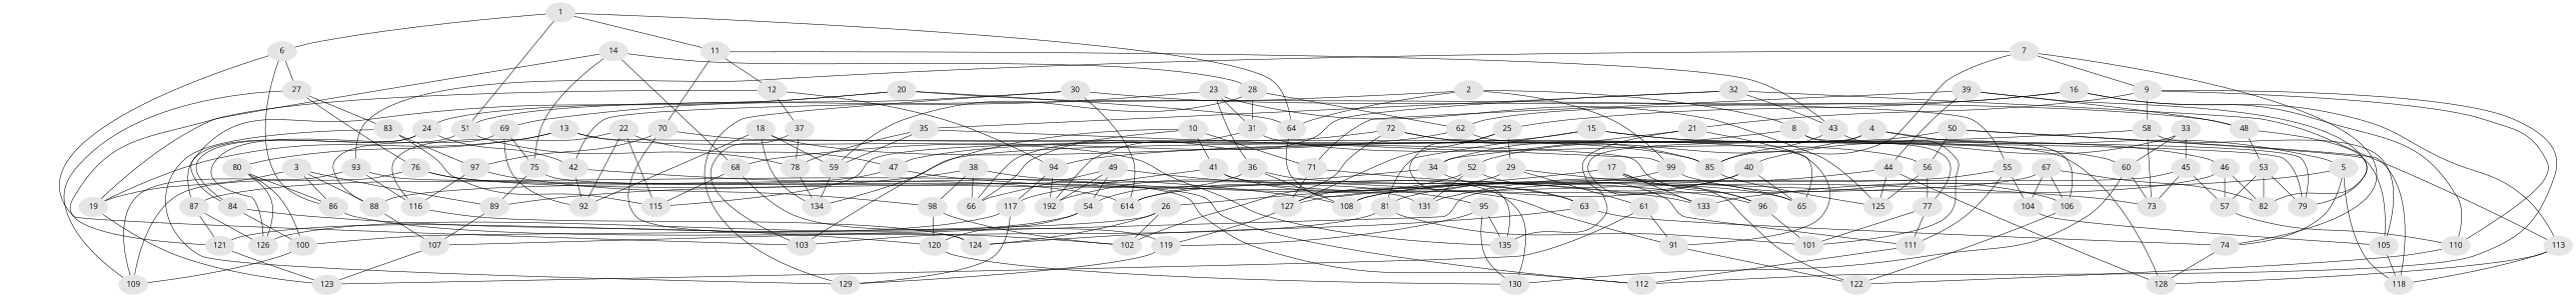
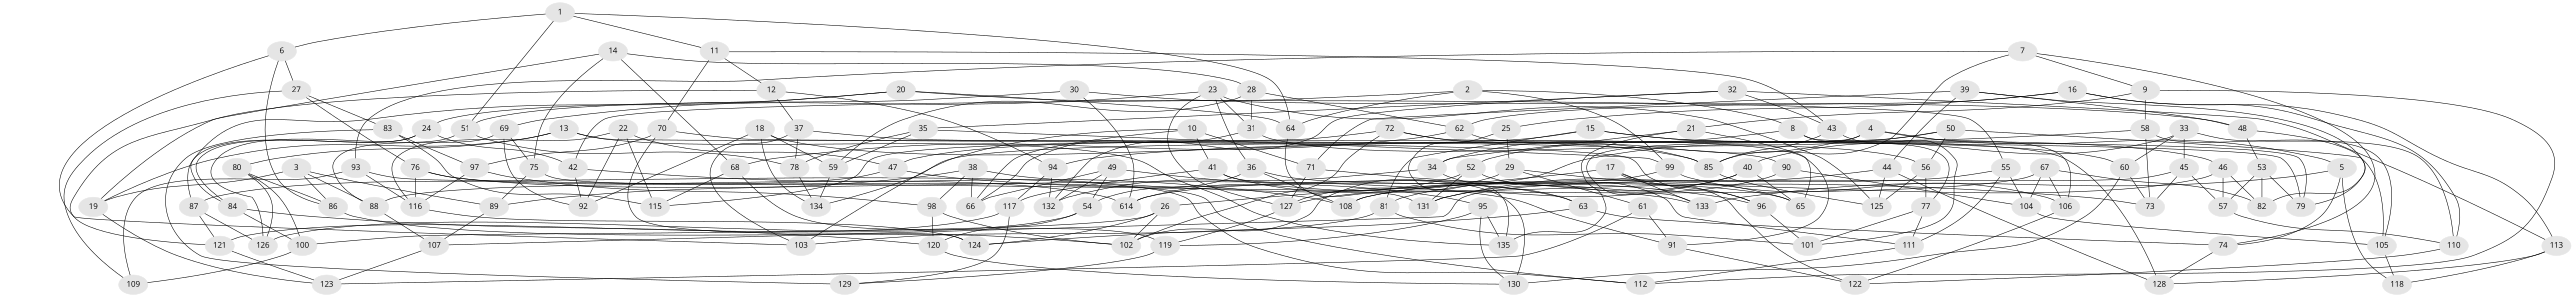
  graph {
    fontname="Open Sans"
    node [color=gray90 fontname="Open Sans" style=filled]
    edge [fontname="Open Sans"]
    1
    6
    11
    51
    64
    86
    27
    103
    12
    43
    70
    78
    126
    131
    2
    8
    42
    99
    34
    77
    79
    92
    108
    106
    n25 [label=614]
    3
    19
    88
    89
    123
    102
    107
    4
    5
    52
    133
    74
    118
    111
    122
    128
    76
    83
    109
    7
    9
    85
    93
    21
    58
    112
    125
    116
-   132 [label=192]
+   132
    63
    101
    135
    65
    94
    73
    105
    10
    41
    66
    71
    117
    130
    96
    127
    37
    121
    124
    97
+   90
    13
    80
    100
    14
    28
    68
    75
    62
    59
    31
    115
    119
    15
    46
    47
    60
    81
    82
    57
    87
    16
    25
    110
    113
    29
    17
    26
    18
    134
    20
    24
    55
    84
    104
    120
    22
    23
    36
    69
    56
    54
    61
    91
    129
    30
    48
    53
    32
    35
    33
    40
    45
    38
    98
    39
    44
    49
    95
    50
    67
    72
    1 -- 6
    1 -- 11
    1 -- 51
    1 -- 64
    6 -- 86
    6 -- 27
    6 -- 103
    11 -- 12
    11 -- 43
    11 -- 70
    51 -- 78
    51 -- 126
    64 -- 131
    86 -- 102
    27 -- 76
    27 -- 83
    27 -- 109
    12 -- 94
    12 -- 37
    12 -- 121
    43 -- 85
    43 -- 101
    70 -- 96
    70 -- 124
    70 -- 97
    78 -- 134
    2 -- 64
    2 -- 8
    2 -- 42
    2 -- 99
    8 -- 34
    8 -- 77
    8 -- 79
    42 -- 92
    42 -- 108
    99 -- 106
    99 -- n25
    34 -- 132
    34 -- 63
    77 -- 111
    77 -- 101
    106 -- 122
    3 -- 86
    3 -- 19
    3 -- 88
    3 -- 89
    19 -- 123
    88 -- 107
    89 -- 107
    107 -- 123
    4 -- 106
    4 -- 5
    4 -- 52
    4 -- 133
    5 -- 133
    5 -- 74
    5 -- 118
    52 -- 131
    52 -- n25
    52 -- 111
    74 -- 128
    111 -- 112
    76 -- n25
-   76 -- 109
+   76 -- 116
    76 -- 91
    83 -- 97
    83 -- 115
    83 -- 129
    7 -- 74
    7 -- 9
    7 -- 85
    7 -- 93
    9 -- 21
    9 -- 58
    9 -- 112
    85 -- 125
    93 -- 109
    93 -- 112
    93 -- 116
    21 -- 34
    21 -- 135
    21 -- 65
    58 -- 94
    58 -- 73
    58 -- 105
    116 -- 124
    63 -- 74
    63 -- 124
    94 -- 132
    94 -- 117
    105 -- 118
    10 -- 103
    10 -- 41
    10 -- 66
    10 -- 71
    41 -- 63
    41 -- 117
    41 -- 130
    71 -- 96
    71 -- 127
    117 -- 121
    117 -- 129
    96 -- 101
    127 -- 119
    37 -- 103
    37 -- 78
+   37 -- 90
    121 -- 123
    97 -- 116
    97 -- 98
+   90 -- 131
+   90 -- 104
    13 -- 79
    13 -- 19
    13 -- 135
    13 -- 80
    80 -- 86
    80 -- 126
    80 -- 100
    100 -- 109
    14 -- 19
    14 -- 28
    14 -- 68
    14 -- 75
    28 -- 62
    28 -- 59
    28 -- 31
    68 -- 115
    68 -- 119
    75 -- 89
    75 -- 112
    62 -- 128
    62 -- 68
    59 -- 134
    31 -- 66
    31 -- 56
    119 -- 129
    15 -- 46
    15 -- 47
    15 -- 60
    15 -- 81
    46 -- 108
    46 -- 82
    46 -- 57
    47 -- 133
    47 -- 87
    60 -- 73
    60 -- 130
    81 -- 103
    81 -- 101
    57 -- 110
    87 -- 126
    87 -- 121
    16 -- 62
    16 -- 25
    16 -- 110
    16 -- 113
    25 -- 135
-   25 -- 127
+   23 -- 127
    25 -- 29
    110 -- 122
    113 -- 118
    113 -- 128
    29 -- 65
    29 -- 127
    29 -- 61
    17 -- 133
    17 -- 122
    17 -- 96
    17 -- 26
    26 -- 102
    26 -- 124
    26 -- 100
    18 -- 92
    18 -- 85
    18 -- 59
    18 -- 134
    20 -- 64
    20 -- 24
    20 -- 55
    20 -- 84
    24 -- 42
    24 -- 87
    24 -- 84
    55 -- 108
    55 -- 111
    55 -- 104
    84 -- 100
    84 -- 120
    104 -- 105
    120 -- 130
    22 -- 92
    22 -- 116
    22 -- 115
    22 -- 47
    23 -- 125
    23 -- 31
    23 -- 36
    23 -- 69
    36 -- 108
    36 -- 65
    36 -- 54
    69 -- 92
    69 -- 88
    69 -- 75
    56 -- 77
    56 -- 125
    54 -- 126
    54 -- 120
    61 -- 123
    61 -- 91
    91 -- 122
    30 -- 51
    30 -- n25
-   30 -- 129
    30 -- 48
    48 -- 79
    48 -- 53
    53 -- 79
    53 -- 82
    53 -- 57
    32 -- 43
    32 -- 132
    32 -- 113
    32 -- 35
    35 -- 78
    35 -- 99
    35 -- 59
    33 -- 60
-   9 -- 110
+   33 -- 110
    33 -- 40
    33 -- 45
    40 -- 65
    40 -- 127
    40 -- 81
    45 -- 107
    45 -- 73
    45 -- 57
    38 -- 89
    38 -- 73
    38 -- 66
    38 -- 98
    98 -- 102
    98 -- 120
    39 -- 71
    39 -- 82
    39 -- 48
    39 -- 44
    44 -- 131
    44 -- 128
    44 -- 125
    49 -- 132
    49 -- 66
    49 -- 54
    49 -- 95
    95 -- 135
    95 -- 130
    95 -- 119
-   50 -- 118
+   50 -- 102
    50 -- 105
    50 -- 134
    50 -- 56
    67 -- 106
    67 -- 88
    67 -- 82
    67 -- 104
    72 -- 102
    72 -- 85
    72 -- 115
    72 -- 91
  }
